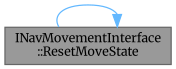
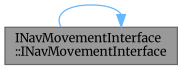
  digraph {
    rankdir=LR
    fontname=Merriweather
-   n1 [color=gray40 fillcolor=grey60 fontcolor=black fontname=Merriweather fontsize=10 height=0.2 label="INavMovementInterface\l::ResetMoveState" shape=box style=filled width=0.4]
+   n1 [color=gray40 fillcolor=grey60 fontcolor=black fontname=Merriweather fontsize=10 height=0.2 label="INavMovementInterface\l::INavMovementInterface" shape=box style=filled width=0.4]
    n1 -> n1 [color=steelblue1 fontname=Merriweather fontsize=10 labelfontname=Helvetica labelfontsize=10 style=solid]
  }
